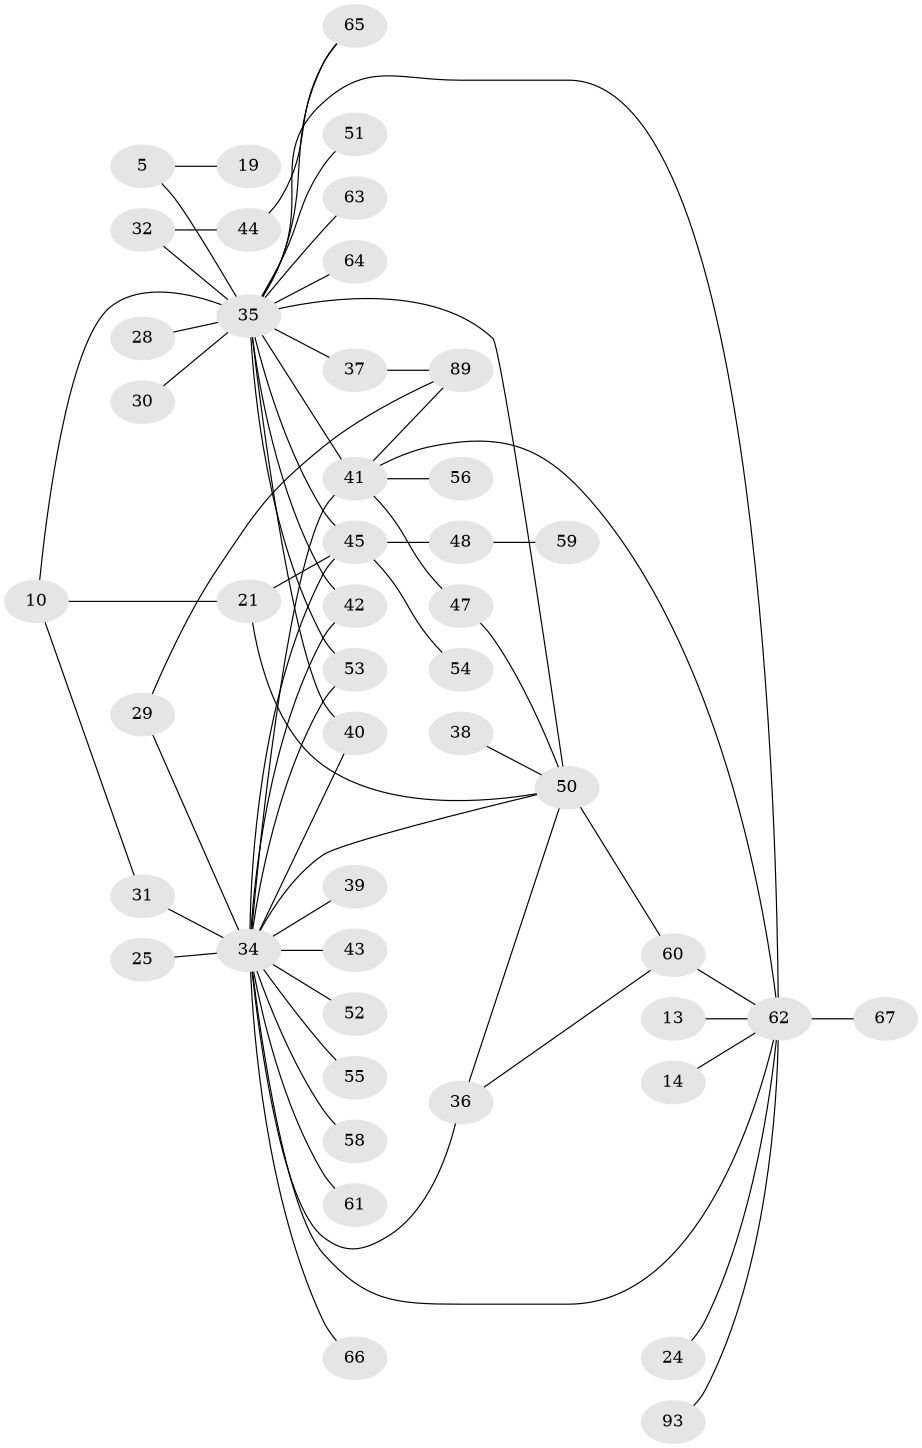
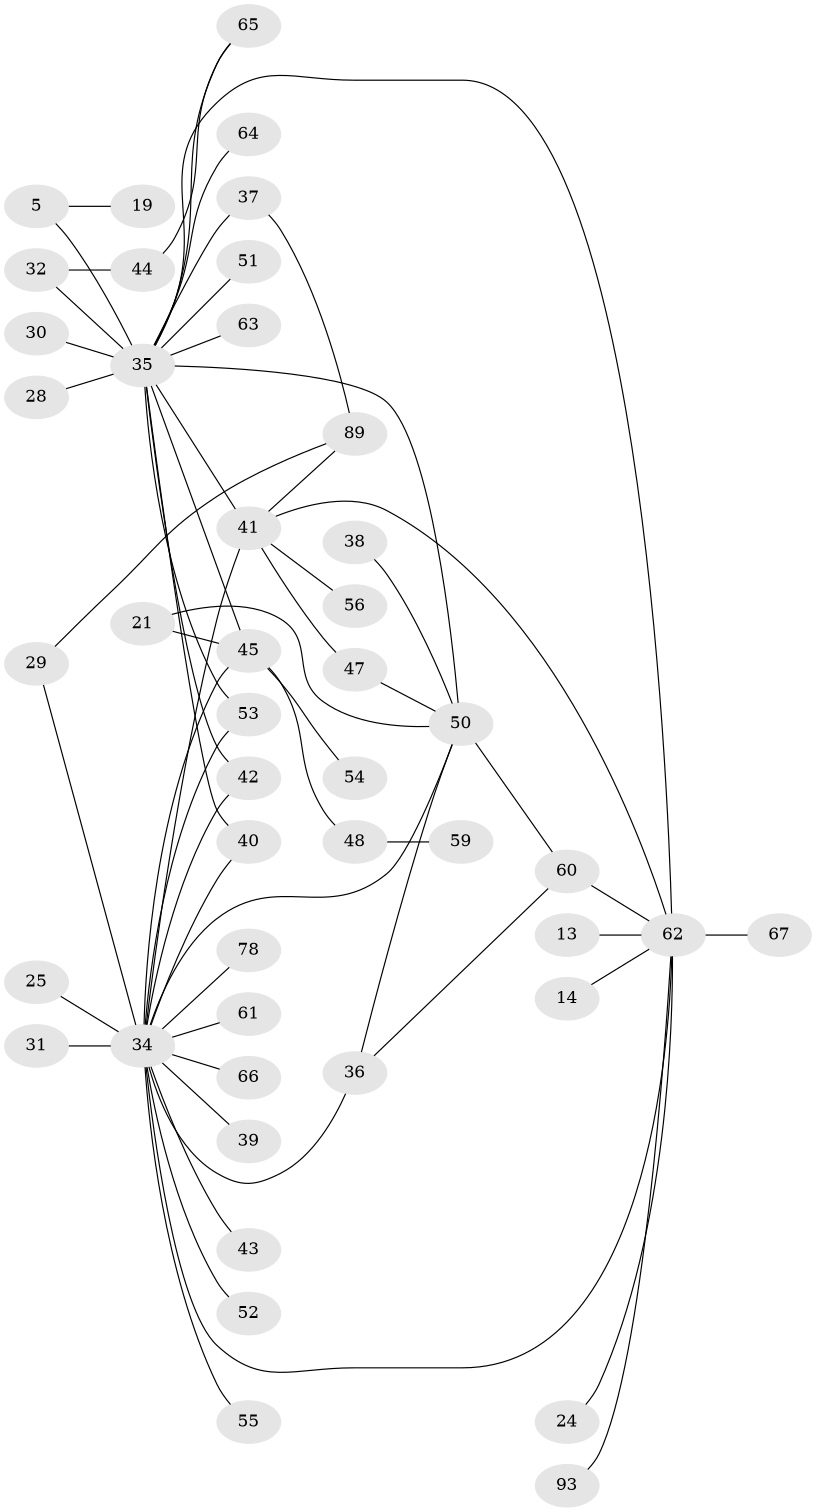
  graph {
    rankdir=LR
    node [color=gray90 style=filled]
    5
    19
    35 [super="+2"]
    62 [super="+8+46+57"]
    45 [super="+26+3"]
    50 [super="+7+9"]
    40
    41 [super="+4+22"]
    42
    51
    53 [super="+20"]
    37
    63
    64
    65 [super="+15"]
-   10 [super="+6"]
    21
    31 [super="+16"]
    34 [super="+27+12"]
    67
    13
    14
    48 [super="+17"]
    54
    60 [super="+23"]
    24
    36 [super="+18"]
    39
    43
    52
    55
-   58
+   58 [label=78]
    61
    66
    25
    28
    29
    n38 [label=89]
    30
    32
    44
    n42 [label=93]
    47
    56
    38
    59
    5 -- 19
    5 -- 35
    35 -- 62 [weight=5]
    35 -- 45 [weight=2]
    35 -- 50 [weight=4]
    35 -- 40
    35 -- 41
    35 -- 42
    35 -- 51
    35 -- 53 [weight=2]
    35 -- 37
    35 -- 63
    35 -- 64
    35 -- 65
    62 -- 67
    45 -- 48
    45 -- 54
    50 -- 60
    41 -- 62
    41 -- n38
    41 -- 47
    41 -- 56
    37 -- n38
-   10 -- 35
-   10 -- 21
-   10 -- 31
    21 -- 45
    21 -- 50
    31 -- 34 [weight=2]
    34 -- 62 [weight=4]
    34 -- 45 [weight=2]
    34 -- 50 [weight=3]
    34 -- 40
    34 -- 41
    34 -- 42
    34 -- 53
    34 -- 36 [weight=3]
    34 -- 39
    34 -- 43
    34 -- 52
    34 -- 55
    34 -- 58
    34 -- 61
    34 -- 66
    13 -- 62
    14 -- 62
    48 -- 59
    60 -- 62
    24 -- 62
    36 -- 50 [weight=2]
    36 -- 60
    25 -- 34
    28 -- 35 [weight=2]
    29 -- 34
    29 -- n38
    30 -- 35
    32 -- 35
    32 -- 44
    44 -- 65
    n42 -- 62
    47 -- 50
    38 -- 50
  }
